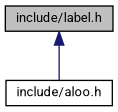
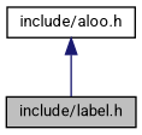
  digraph {
    fontname=Roboto
    node [color=black fontname=Roboto fontsize=10 shape=record style=filled]
    n1 [fillcolor=grey75 fontcolor=black height=0.2 label="include/label.h" width=0.4]
    n2 [fillcolor=white height=0.2 label="include/aloo.h" width=0.4]
-   n1 -> n2 [color=midnightblue dir=back fontname=Roboto fontsize=10 labelfontname=Helvetica labelfontsize=10 style=solid]
+   n2 -> n1 [color=midnightblue dir=back fontname=Roboto fontsize=10 labelfontname=Helvetica labelfontsize=10 style=solid]
  }
